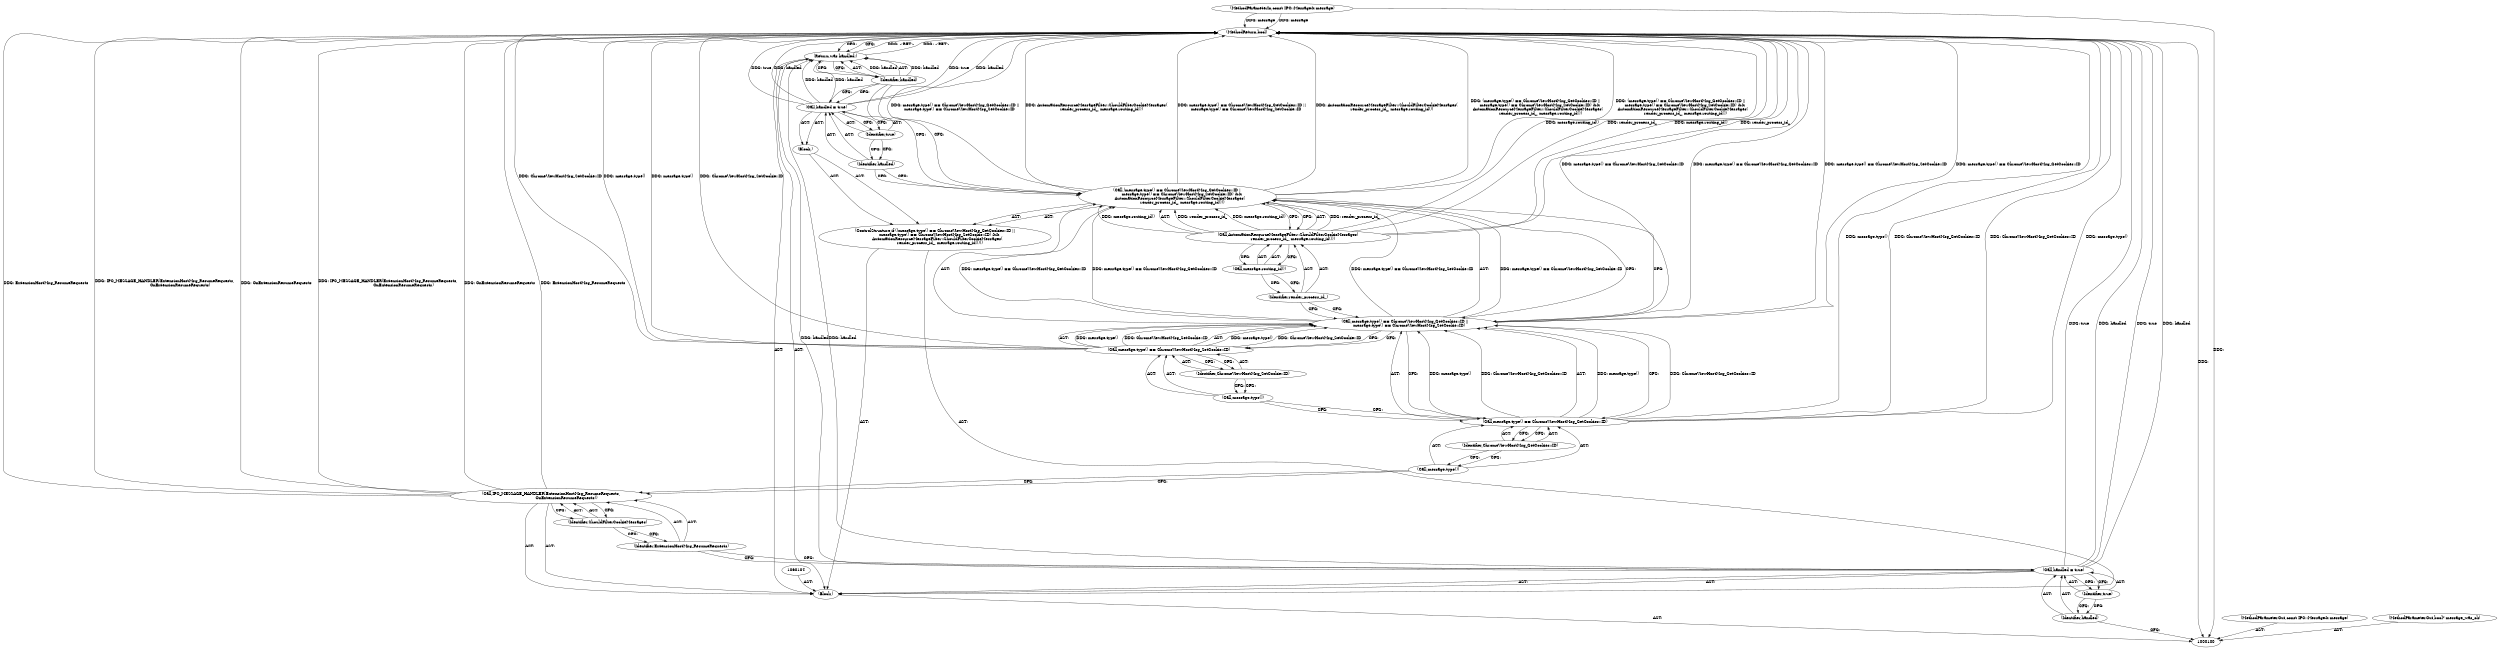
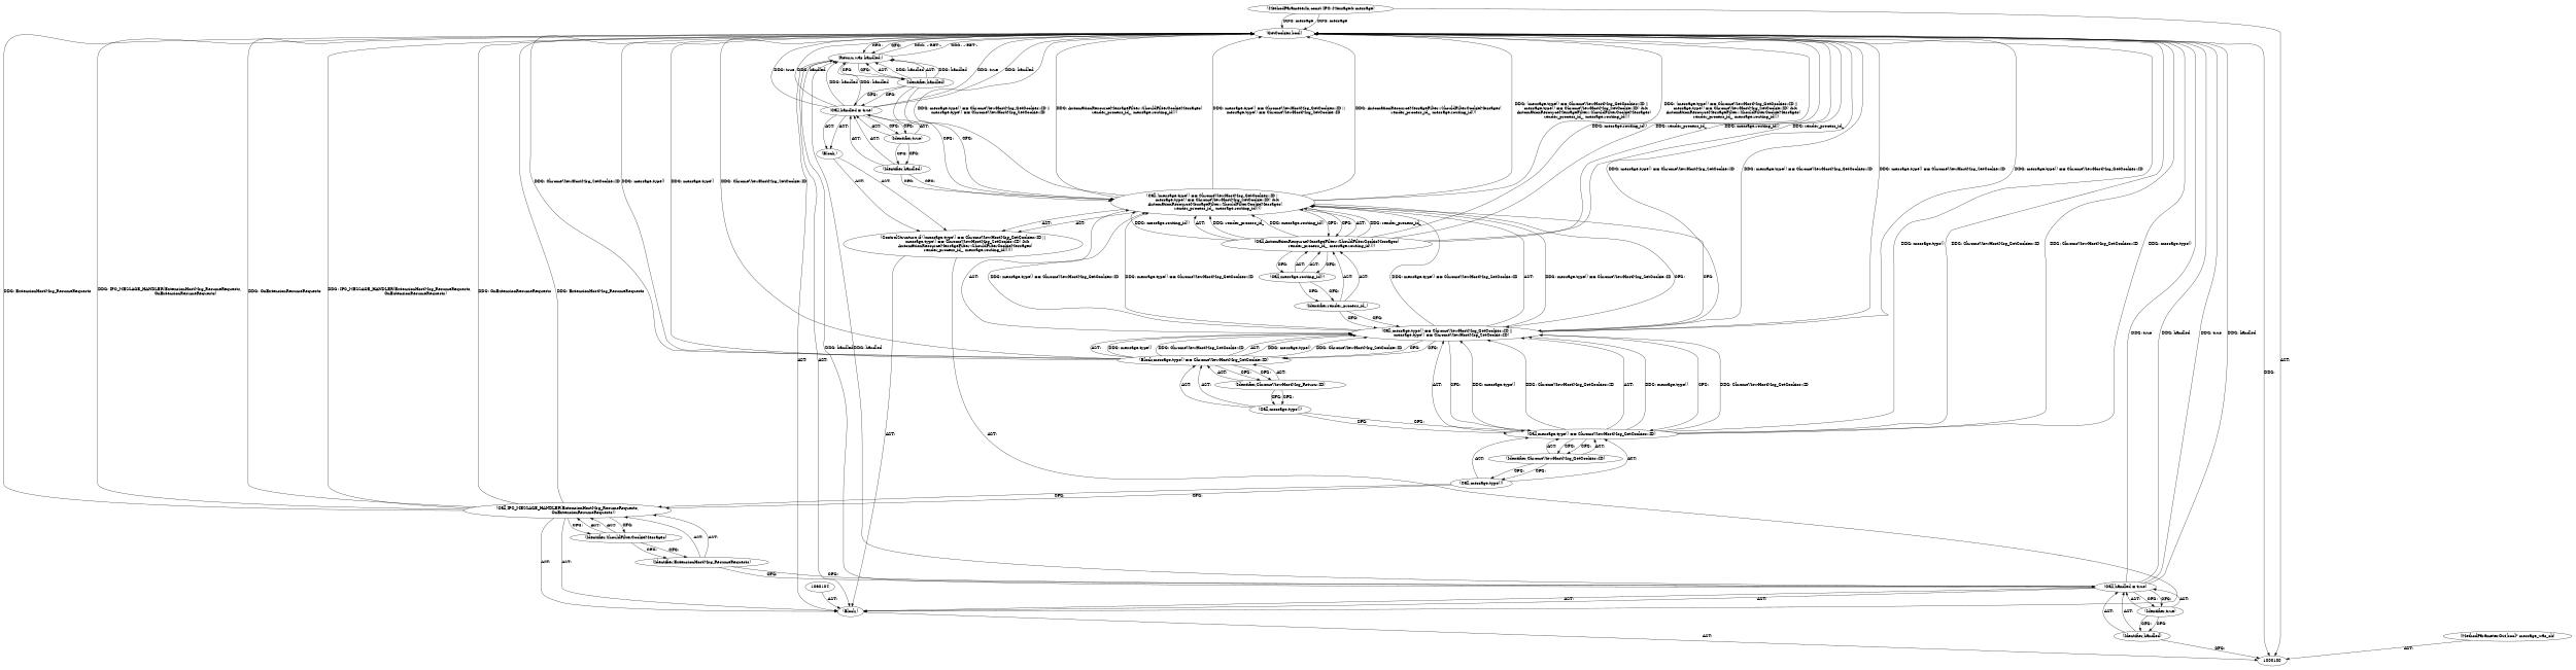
  digraph {
-   n1 [label="(MethodReturn,bool)"]
+   n1 [label="(GetCookies,bool)"]
    n2 [label="(Return,was handled;)"]
    1000100
    n4 [label="(Block,)"]
    n5 [label="(Identifier,handled)"]
    n6 [label="(MethodParameterIn,const IPC::Message& message)"]
-   n7 [label="(MethodParameterOut,const IPC::Message& message)"]
    n8 [label="(MethodParameterOut,bool* message_was_ok)"]
    n9 [label="(Identifier,true)"]
    n10 [label="(Call,handled = true)"]
    n11 [label="(Identifier,handled)"]
    n12 [label="(Identifier,ExtensionHostMsg_ResumeRequests)"]
    n13 [label="(Call,IPC_MESSAGE_HANDLER(ExtensionHostMsg_ResumeRequests,\n                         OnExtensionResumeRequests))"]
    n14 [label="(Identifier,ShouldFilterCookieMessages)"]
    n15 [label="(ControlStructure,if ((message.type() == ChromeViewHostMsg_GetCookies::ID ||\n       message.type() == ChromeViewHostMsg_SetCookie::ID) &&\n    AutomationResourceMessageFilter::ShouldFilterCookieMessages(\n        render_process_id_, message.routing_id())))"]
    n16 [label="(Identifier,ChromeViewHostMsg_GetCookies::ID)"]
    n17 [label="(Call,message.type() == ChromeViewHostMsg_GetCookies::ID)"]
    n18 [label="(Call,message.type())"]
    n19 [label="(Call,message.type() == ChromeViewHostMsg_GetCookies::ID ||\n       message.type() == ChromeViewHostMsg_SetCookie::ID)"]
    n20 [label="(Call,(message.type() == ChromeViewHostMsg_GetCookies::ID ||\n       message.type() == ChromeViewHostMsg_SetCookie::ID) &&\n    AutomationResourceMessageFilter::ShouldFilterCookieMessages(\n        render_process_id_, message.routing_id()))"]
    n21 [label="(Call,AutomationResourceMessageFilter::ShouldFilterCookieMessages(\n        render_process_id_, message.routing_id()))"]
-   n22 [label="(Call,message.type() == ChromeViewHostMsg_SetCookie::ID)"]
+   n22 [label="(Block,message.type() == ChromeViewHostMsg_SetCookie::ID)"]
    n23 [label="(Call,message.routing_id())"]
-   n24 [label="(Identifier,ChromeViewHostMsg_SetCookie::ID)"]
+   n24 [label="(Identifier,ChromeViewHostMsg_Return::ID)"]
    n25 [label="(Call,message.type())"]
    n26 [label="(Identifier,render_process_id_)"]
    n27 [label="(Block,)"]
    n28 [label="(Identifier,true)"]
    n29 [label="(Call,handled = true)"]
    n30 [label="(Identifier,handled)"]
    n31 [label=1060104]
    n1 -> n2 [label="CFG: "]
    n1 -> n2 [label="CFG: "]
    n1 -> 1000100 [label="DDG: "]
    n2 -> n1 [label="DDG: <RET>"]
    n2 -> n1 [label="DDG: <RET>"]
    n2 -> n4 [label="AST: "]
    n2 -> n4 [label="AST: "]
    n2 -> n5 [label="CFG: "]
    n2 -> n5 [label="CFG: "]
    n4 -> 1000100 [label="AST: "]
    n5 -> n2 [label="AST: "]
    n5 -> n2 [label="DDG: handled"]
    n5 -> n2 [label="AST: "]
    n5 -> n2 [label="DDG: handled"]
    n5 -> n20 [label="CFG: "]
    n5 -> n20 [label="CFG: "]
    n5 -> n29 [label="CFG: "]
    n5 -> n29 [label="CFG: "]
    n6 -> n1 [label="DDG: message"]
    n6 -> n1 [label="DDG: message"]
-   n6 -> 1000100 [label="DDG: "]
-   n7 -> 1000100 [label="AST: "]
+   n6 -> 1000100 [label="AST: "]
    n8 -> 1000100 [label="AST: "]
    n9 -> n10 [label="AST: "]
    n9 -> n10 [label="AST: "]
    n9 -> n11 [label="CFG: "]
    n9 -> n11 [label="CFG: "]
    n10 -> n1 [label="DDG: true"]
    n10 -> n1 [label="DDG: handled"]
    n10 -> n1 [label="DDG: true"]
    n10 -> n1 [label="DDG: handled"]
    n10 -> n2 [label="DDG: handled"]
    n10 -> n2 [label="DDG: handled"]
    n10 -> n4 [label="AST: "]
    n10 -> n4 [label="AST: "]
    n10 -> n9 [label="CFG: "]
    n10 -> n9 [label="CFG: "]
    n11 -> 1000100 [label="CFG: "]
    n11 -> n10 [label="AST: "]
    n11 -> n10 [label="AST: "]
    n12 -> n10 [label="CFG: "]
    n12 -> n10 [label="CFG: "]
    n12 -> n13 [label="AST: "]
    n12 -> n13 [label="AST: "]
    n13 -> n1 [label="DDG: IPC_MESSAGE_HANDLER(ExtensionHostMsg_ResumeRequests,\n                         OnExtensionResumeRequests)"]
    n13 -> n1 [label="DDG: OnExtensionResumeRequests"]
    n13 -> n1 [label="DDG: ExtensionHostMsg_ResumeRequests"]
    n13 -> n1 [label="DDG: IPC_MESSAGE_HANDLER(ExtensionHostMsg_ResumeRequests,\n                         OnExtensionResumeRequests)"]
    n13 -> n1 [label="DDG: OnExtensionResumeRequests"]
    n13 -> n1 [label="DDG: ExtensionHostMsg_ResumeRequests"]
    n13 -> n4 [label="AST: "]
    n13 -> n4 [label="AST: "]
    n13 -> n14 [label="CFG: "]
    n13 -> n14 [label="CFG: "]
    n14 -> n12 [label="CFG: "]
    n14 -> n12 [label="CFG: "]
    n14 -> n13 [label="AST: "]
    n14 -> n13 [label="AST: "]
    n15 -> n4 [label="AST: "]
    n15 -> n4 [label="AST: "]
    n16 -> n17 [label="AST: "]
    n16 -> n17 [label="AST: "]
    n16 -> n18 [label="CFG: "]
    n16 -> n18 [label="CFG: "]
    n17 -> n1 [label="DDG: ChromeViewHostMsg_GetCookies::ID"]
    n17 -> n1 [label="DDG: message.type()"]
    n17 -> n1 [label="DDG: ChromeViewHostMsg_GetCookies::ID"]
    n17 -> n1 [label="DDG: message.type()"]
    n17 -> n16 [label="CFG: "]
    n17 -> n16 [label="CFG: "]
    n17 -> n19 [label="AST: "]
    n17 -> n19 [label="DDG: message.type()"]
    n17 -> n19 [label="DDG: ChromeViewHostMsg_GetCookies::ID"]
    n17 -> n19 [label="AST: "]
    n17 -> n19 [label="DDG: message.type()"]
    n17 -> n19 [label="DDG: ChromeViewHostMsg_GetCookies::ID"]
    n18 -> n13 [label="CFG: "]
    n18 -> n13 [label="CFG: "]
    n18 -> n17 [label="AST: "]
    n18 -> n17 [label="AST: "]
    n19 -> n1 [label="DDG: message.type() == ChromeViewHostMsg_SetCookie::ID"]
    n19 -> n1 [label="DDG: message.type() == ChromeViewHostMsg_GetCookies::ID"]
    n19 -> n1 [label="DDG: message.type() == ChromeViewHostMsg_SetCookie::ID"]
    n19 -> n1 [label="DDG: message.type() == ChromeViewHostMsg_GetCookies::ID"]
    n19 -> n17 [label="CFG: "]
    n19 -> n17 [label="CFG: "]
    n19 -> n20 [label="AST: "]
    n19 -> n20 [label="DDG: message.type() == ChromeViewHostMsg_GetCookies::ID"]
    n19 -> n20 [label="DDG: message.type() == ChromeViewHostMsg_SetCookie::ID"]
    n19 -> n20 [label="AST: "]
    n19 -> n20 [label="DDG: message.type() == ChromeViewHostMsg_GetCookies::ID"]
    n19 -> n20 [label="DDG: message.type() == ChromeViewHostMsg_SetCookie::ID"]
    n19 -> n22 [label="CFG: "]
    n19 -> n22 [label="CFG: "]
    n20 -> n1 [label="DDG: (message.type() == ChromeViewHostMsg_GetCookies::ID ||\n       message.type() == ChromeViewHostMsg_SetCookie::ID) &&\n    AutomationResourceMessageFilter::ShouldFilterCookieMessages(\n        render_process_id_, message.routing_id())"]
    n20 -> n1 [label="DDG: message.type() == ChromeViewHostMsg_GetCookies::ID ||\n       message.type() == ChromeViewHostMsg_SetCookie::ID"]
    n20 -> n1 [label="DDG: AutomationResourceMessageFilter::ShouldFilterCookieMessages(\n        render_process_id_, message.routing_id())"]
    n20 -> n1 [label="DDG: (message.type() == ChromeViewHostMsg_GetCookies::ID ||\n       message.type() == ChromeViewHostMsg_SetCookie::ID) &&\n    AutomationResourceMessageFilter::ShouldFilterCookieMessages(\n        render_process_id_, message.routing_id())"]
    n20 -> n1 [label="DDG: message.type() == ChromeViewHostMsg_GetCookies::ID ||\n       message.type() == ChromeViewHostMsg_SetCookie::ID"]
    n20 -> n1 [label="DDG: AutomationResourceMessageFilter::ShouldFilterCookieMessages(\n        render_process_id_, message.routing_id())"]
    n20 -> n15 [label="AST: "]
    n20 -> n15 [label="AST: "]
    n20 -> n19 [label="CFG: "]
    n20 -> n19 [label="CFG: "]
    n20 -> n21 [label="CFG: "]
    n20 -> n21 [label="CFG: "]
    n21 -> n1 [label="DDG: message.routing_id()"]
    n21 -> n1 [label="DDG: render_process_id_"]
    n21 -> n1 [label="DDG: message.routing_id()"]
    n21 -> n1 [label="DDG: render_process_id_"]
    n21 -> n20 [label="AST: "]
    n21 -> n20 [label="DDG: render_process_id_"]
    n21 -> n20 [label="DDG: message.routing_id()"]
    n21 -> n20 [label="AST: "]
    n21 -> n20 [label="DDG: render_process_id_"]
    n21 -> n20 [label="DDG: message.routing_id()"]
    n21 -> n23 [label="CFG: "]
    n21 -> n23 [label="CFG: "]
    n22 -> n1 [label="DDG: message.type()"]
    n22 -> n1 [label="DDG: ChromeViewHostMsg_SetCookie::ID"]
    n22 -> n1 [label="DDG: message.type()"]
    n22 -> n1 [label="DDG: ChromeViewHostMsg_SetCookie::ID"]
    n22 -> n19 [label="AST: "]
    n22 -> n19 [label="DDG: message.type()"]
    n22 -> n19 [label="DDG: ChromeViewHostMsg_SetCookie::ID"]
    n22 -> n19 [label="AST: "]
    n22 -> n19 [label="DDG: message.type()"]
    n22 -> n19 [label="DDG: ChromeViewHostMsg_SetCookie::ID"]
    n22 -> n24 [label="CFG: "]
    n22 -> n24 [label="CFG: "]
    n23 -> n21 [label="AST: "]
    n23 -> n21 [label="AST: "]
    n23 -> n26 [label="CFG: "]
    n23 -> n26 [label="CFG: "]
    n24 -> n22 [label="AST: "]
    n24 -> n22 [label="AST: "]
    n24 -> n25 [label="CFG: "]
    n24 -> n25 [label="CFG: "]
    n25 -> n17 [label="CFG: "]
    n25 -> n17 [label="CFG: "]
    n25 -> n22 [label="AST: "]
    n25 -> n22 [label="AST: "]
    n26 -> n19 [label="CFG: "]
    n26 -> n19 [label="CFG: "]
    n26 -> n21 [label="AST: "]
    n26 -> n21 [label="AST: "]
    n27 -> n15 [label="AST: "]
    n27 -> n15 [label="AST: "]
    n28 -> n29 [label="AST: "]
    n28 -> n29 [label="AST: "]
    n28 -> n30 [label="CFG: "]
    n28 -> n30 [label="CFG: "]
    n29 -> n1 [label="DDG: true"]
    n29 -> n1 [label="DDG: handled"]
    n29 -> n1 [label="DDG: true"]
    n29 -> n1 [label="DDG: handled"]
    n29 -> n2 [label="DDG: handled"]
    n29 -> n2 [label="DDG: handled"]
    n29 -> n27 [label="AST: "]
    n29 -> n27 [label="AST: "]
    n29 -> n28 [label="CFG: "]
    n29 -> n28 [label="CFG: "]
    n30 -> n20 [label="CFG: "]
    n30 -> n20 [label="CFG: "]
    n30 -> n29 [label="AST: "]
    n30 -> n29 [label="AST: "]
    n31 -> n4 [label="AST: "]
  }
